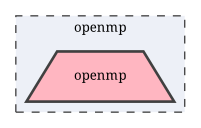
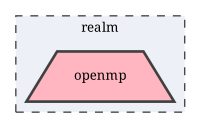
  digraph {
    compound=true
    fontname="Noto Serif"
    n1 [color=grey25 fillcolor=lightpink fontname="Noto Serif" fontsize=10 height=0.2 label=openmp shape=trapezium style="filled,bold" width=0.4]
    subgraph cluster_1 {
      bgcolor="#edf0f7"
      fontsize=10
-     label=openmp
+     label=realm
      pencolor=grey25
      style="filled,dashed"
      n1
    }
  }
